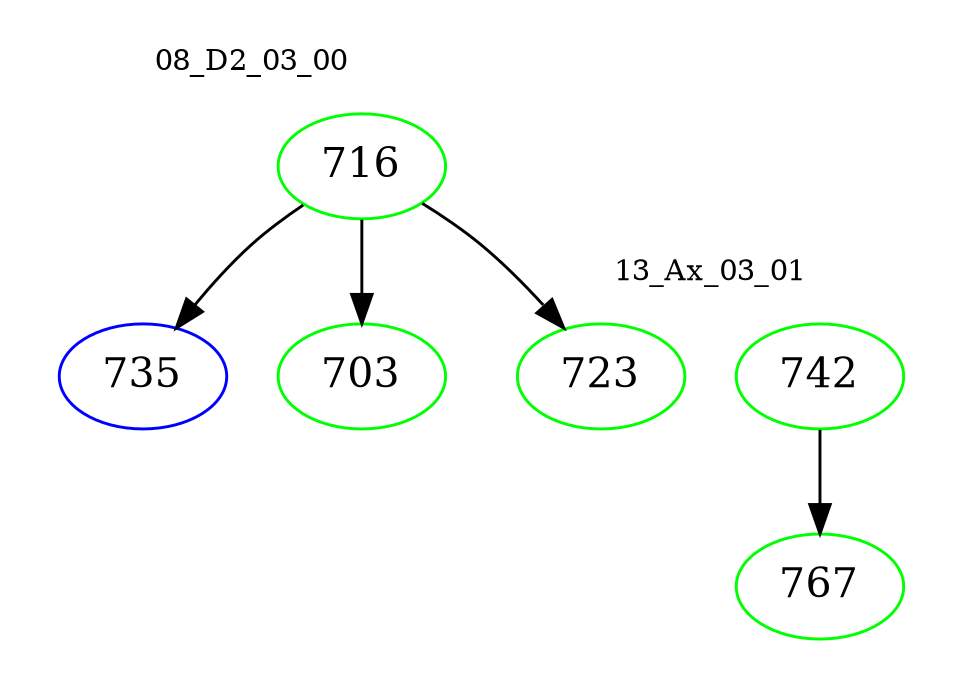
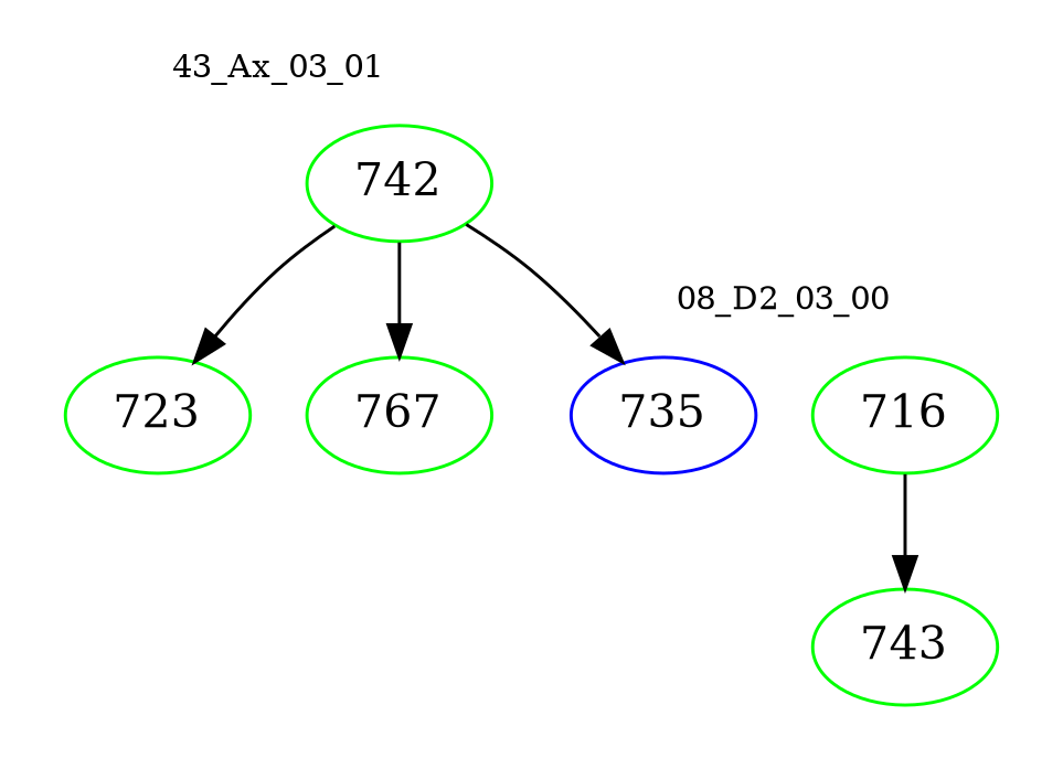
  digraph {
    node [color=green]
    edge [color=black]
    n1 [label=742]
    n2 [label=723]
    n3 [label=767]
    n4 [label=716]
    n5 [color=blue label=735]
-   n6 [label=703]
+   n6 [label=743]
    subgraph cluster_1 {
      color=white
      fontsize=10
-     label="13_Ax_03_01"
+     label="43_Ax_03_01"
      n1
      n2
      n3
    }
    subgraph cluster_2 {
      color=white
      fontsize=10
      label="08_D2_03_00"
      n4
      n5
      n6
    }
-   n4 -> n2
+   n1 -> n2
    n1 -> n3
-   n4 -> n5
+   n1 -> n5
    n4 -> n6
  }
